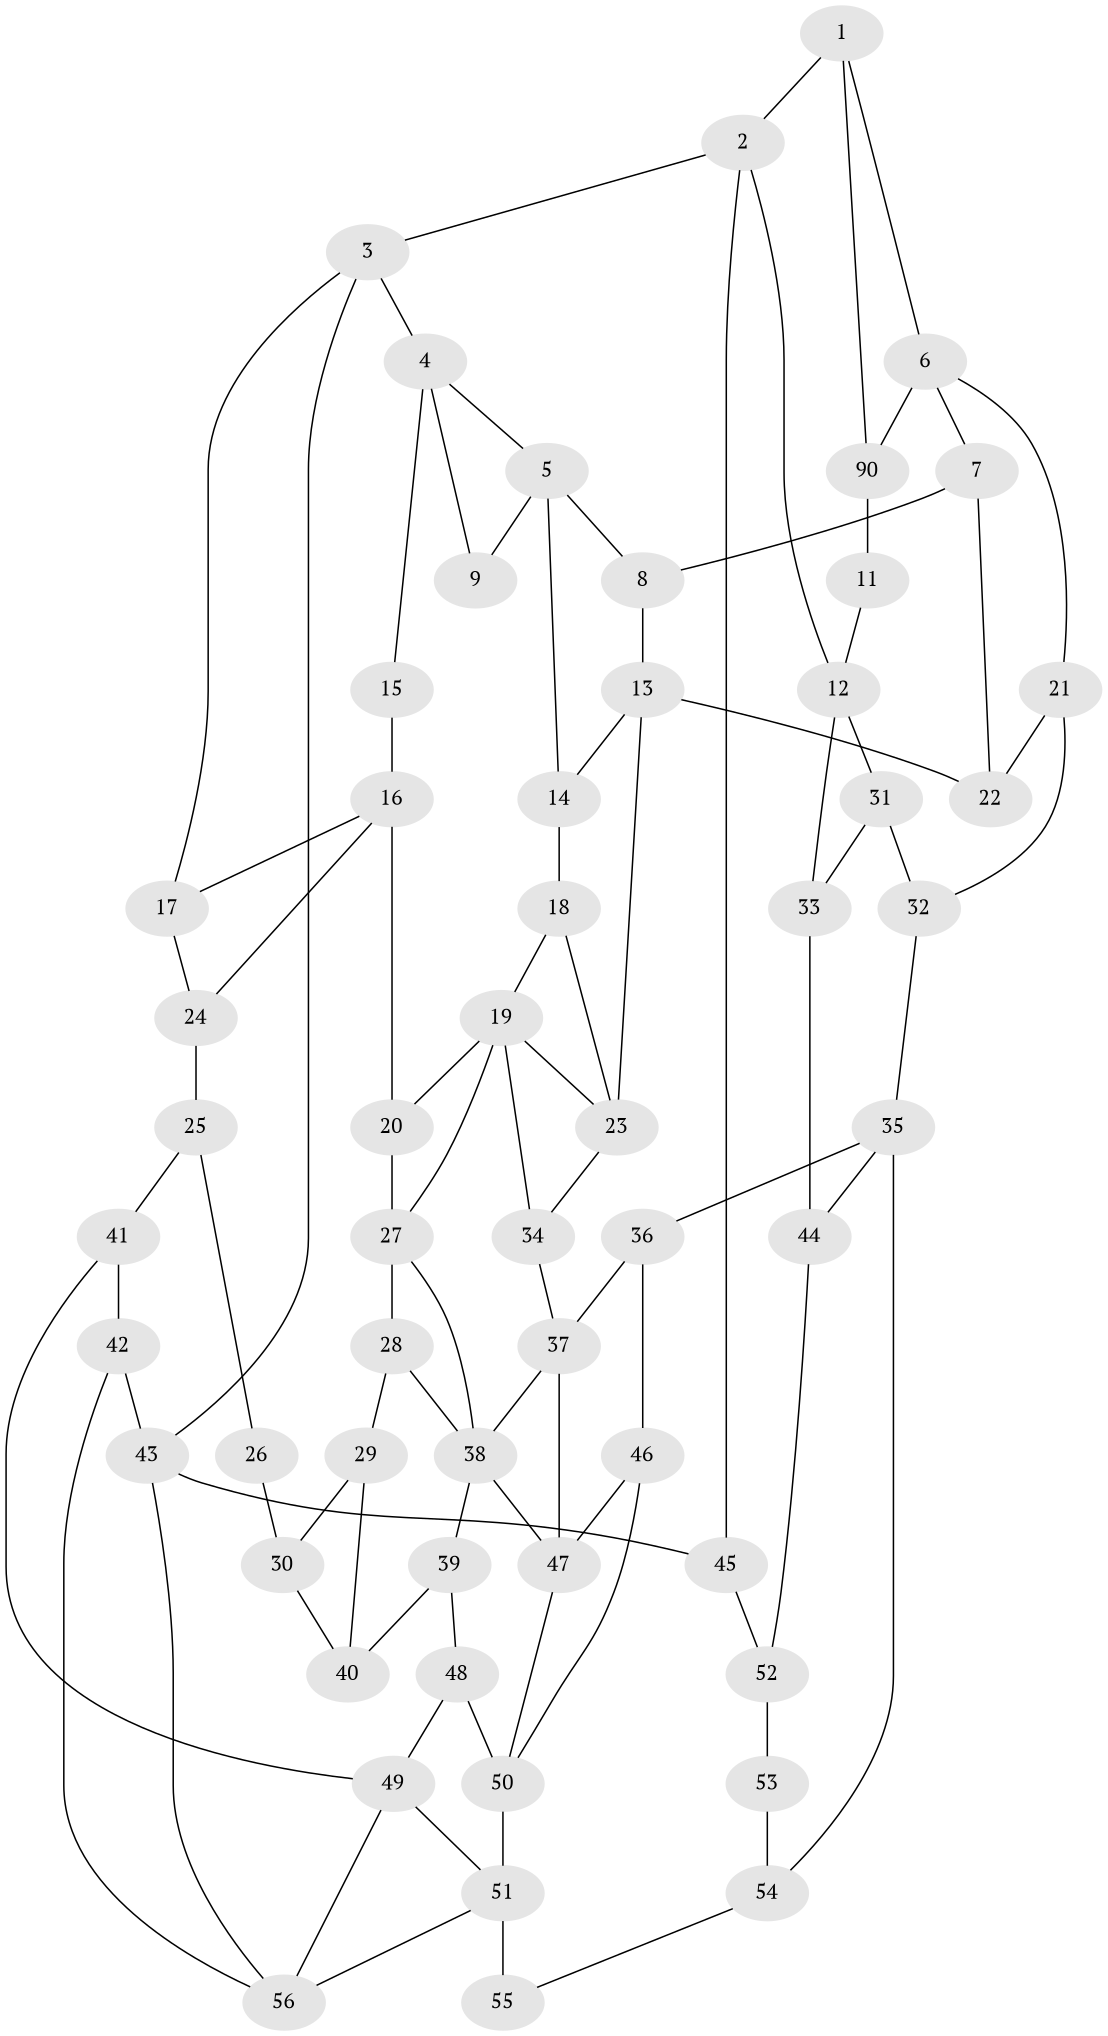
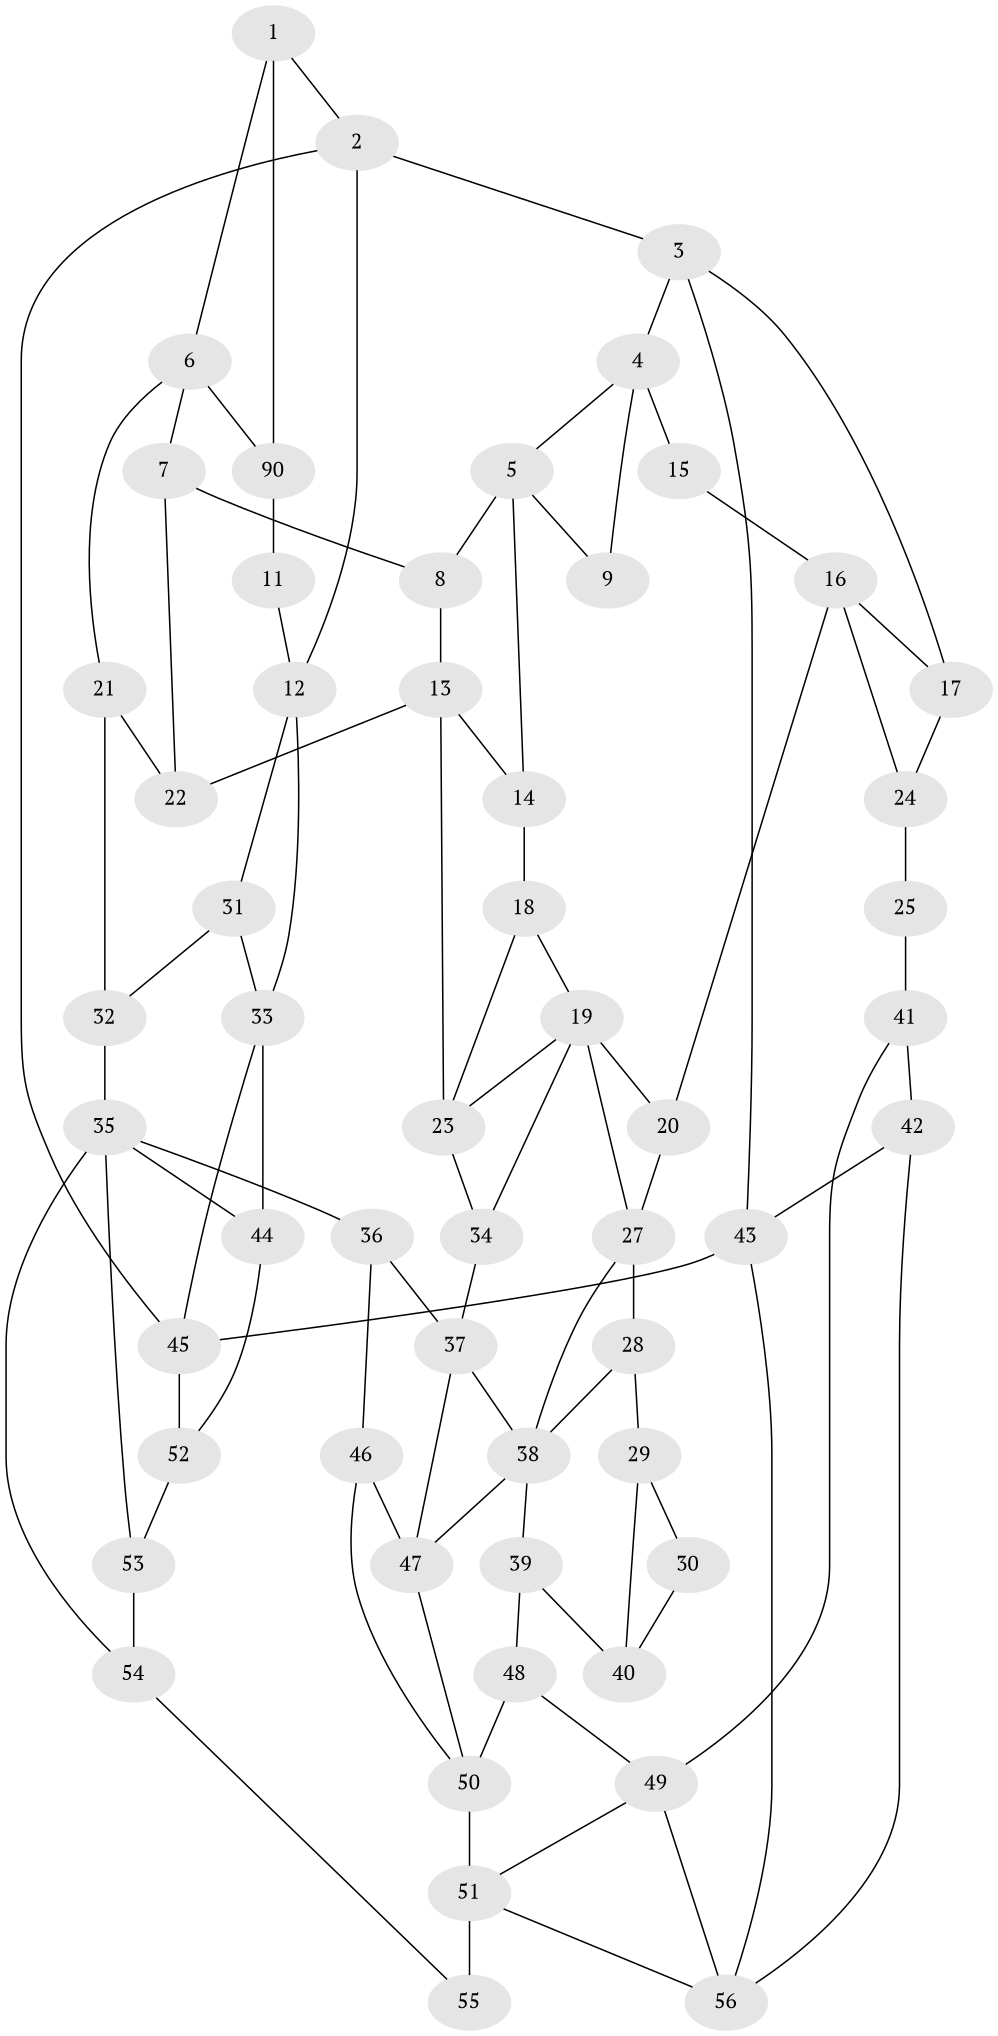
  graph {
    fontname="PT Serif"
    node [color=gray90 fontname="PT Serif" style=filled]
    edge [fontname="PT Serif" weight=1.0]
    1
    2
    6
    n4 [label=90]
    3
    12
    45
    7
    21
    11
    4
    17
    43
    31
    33
    52
    5
    9
    15
    24
    56
    8
    14
    16
    13
    18
    22
    32
    23
    44
    34
    19
    20
    27
    25
    28
    38
    37
    35
-   26
    41
    30
    42
    49
    40
    29
    47
    39
    36
    53
    54
    46
    55
    50
    48
    51
    1 -- 2
    1 -- 6
    1 -- n4
    2 -- 3
    2 -- 12
    2 -- 45
    6 -- n4 [weight=3.0]
    6 -- 7
    6 -- 21
    n4 -- 11 [weight=2.0]
    3 -- 4
    3 -- 17
    3 -- 43
    12 -- 31
    12 -- 33 [weight=2.0]
    45 -- 52
    7 -- 8
    7 -- 22
    21 -- 22
    21 -- 32
    11 -- 12 [weight=2.0]
    4 -- 5
    4 -- 9
    4 -- 15
    17 -- 24
    43 -- 45
    43 -- 56
    31 -- 33
    31 -- 32
+   33 -- 45
    33 -- 44 [weight=2.0]
    52 -- 53
    5 -- 9
    5 -- 8
    5 -- 14
    15 -- 16 [weight=2.0]
    24 -- 25
    8 -- 13
    14 -- 18
    16 -- 17
    16 -- 24
    16 -- 20
    13 -- 14
    13 -- 22
    13 -- 23 [weight=2.0]
    18 -- 23 [weight=2.0]
    18 -- 19
    32 -- 35
    23 -- 34
    44 -- 52
    34 -- 37
    19 -- 23
    19 -- 34
    19 -- 20
    19 -- 27
    20 -- 27
    27 -- 28 [weight=2.0]
    27 -- 38
-   25 -- 26
    25 -- 41
    28 -- 38
    28 -- 29 [weight=2.0]
    38 -- 47
    38 -- 39
    37 -- 38
    37 -- 47
    35 -- 44
    35 -- 36 [weight=2.0]
+   35 -- 53
    35 -- 54
-   26 -- 30 [weight=2.0]
    41 -- 42
    41 -- 49
    30 -- 40
    42 -- 43
    42 -- 56
    49 -- 56
    49 -- 51
    29 -- 30 [weight=3.0]
    29 -- 40
    47 -- 50
    39 -- 40
    39 -- 48
    36 -- 37
    36 -- 46
    53 -- 54
    54 -- 55
    46 -- 47
    46 -- 50
    50 -- 51 [weight=2.0]
    48 -- 49
    48 -- 50
    51 -- 56
    51 -- 55 [weight=2.0]
  }
